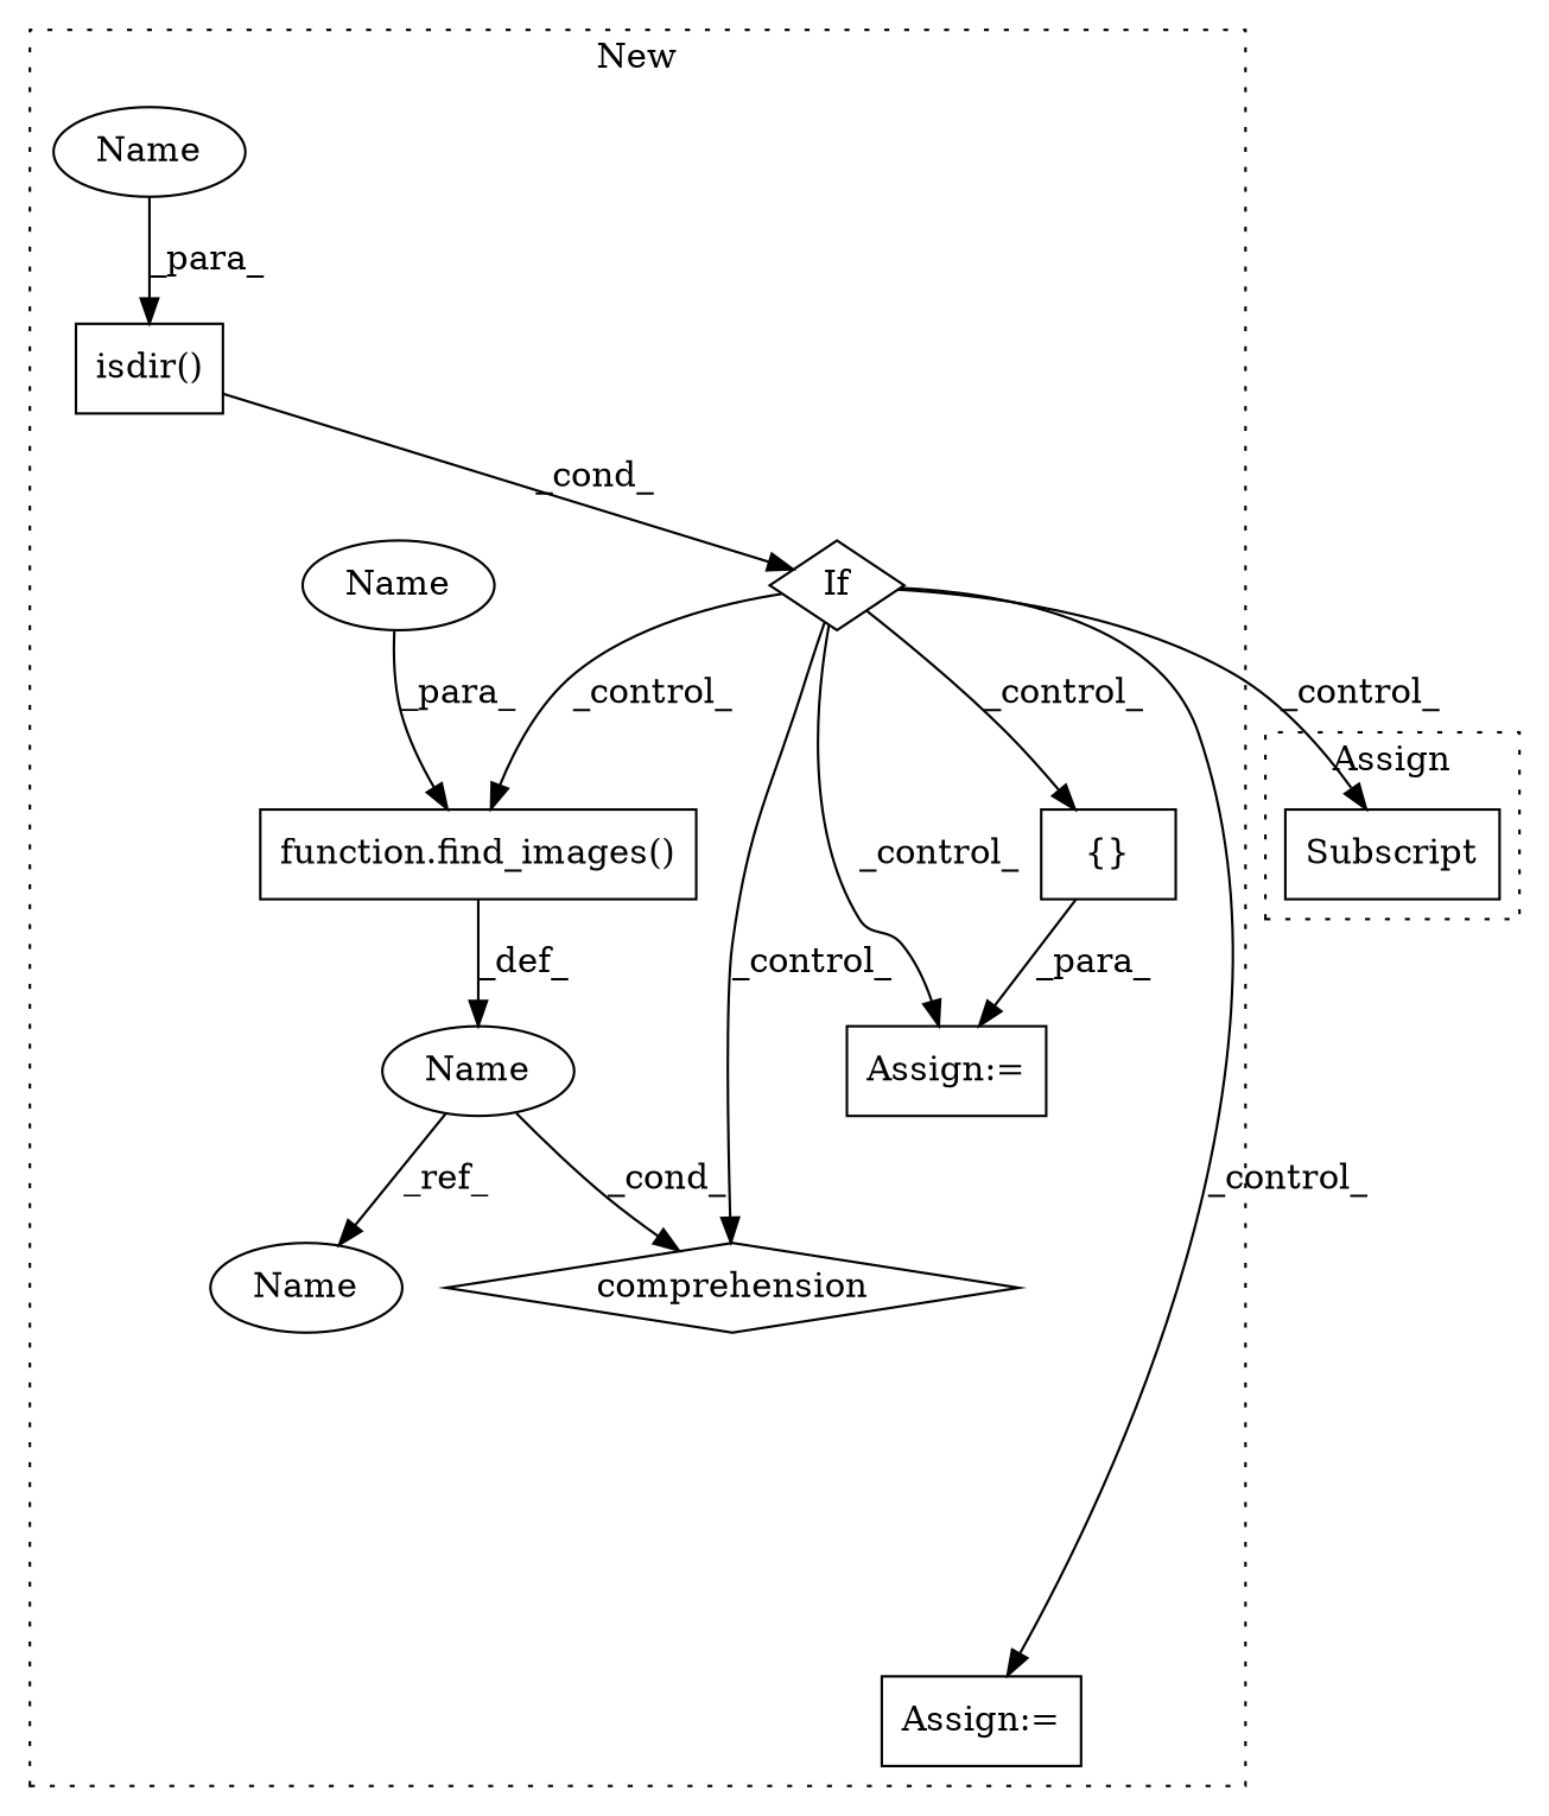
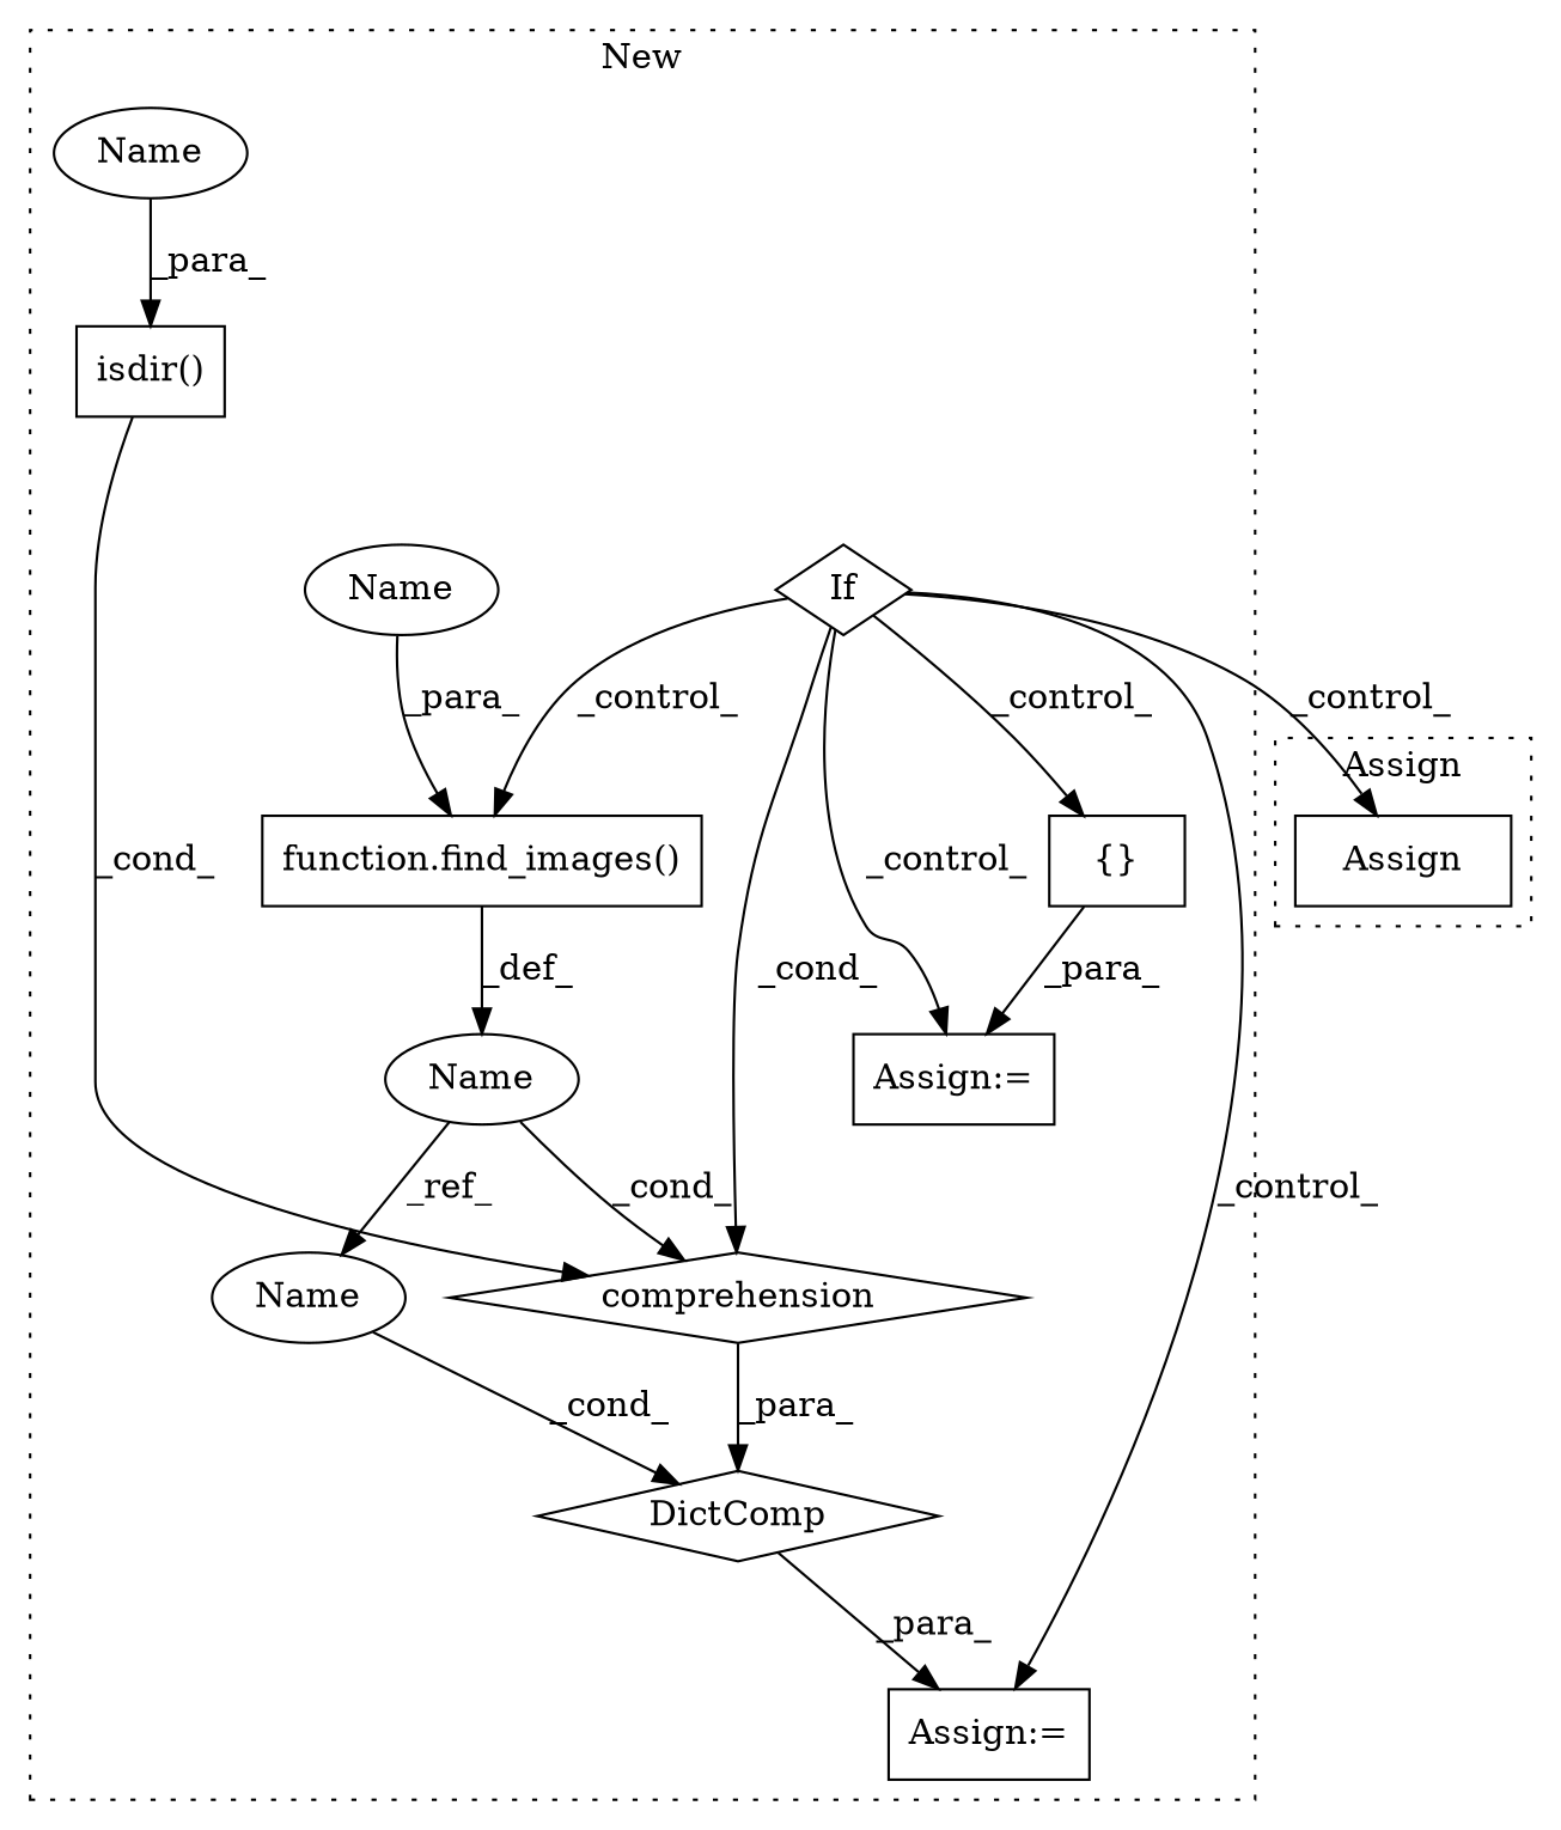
  digraph {
    node [a=87 l=3 shape=box]
    n1 [a=75 l="12,17" label="function.find_images()" s="1672,1693"]
    n2 [a=75 l="10,1" label="isdir()" s="1556,1575"]
    n3 [a=96 label=If s=1553 shape=diamond]
    n4 [a=95 l="2,1" label="{}" s="1748,1749"]
    n5 [a=45 label=comprehension s=1663 shape=diamond]
+   n6 [a=84 l=113 label=DictComp s=1599 shape=diamond]
    n7 [l=1 label=Name s=1667 shape=ellipse]
    n8 [a=68 label="Assign:=" s=1596]
    n9 [a=68 label="Assign:=" s=1745]
    n10 [l=9 label=Name s=1684 shape=ellipse]
    n11 [l=9 label=Name s=1566 shape=ellipse]
    n12 [l=1 label=Name s=1645 shape=ellipse]
-   n13 [a=63 l="21,0" label=Subscript s="2684,0"]
+   n13 [a=63 l="21,0" label=Assign s="2684,0"]
    subgraph cluster_1 {
      label=New
      style=dotted
      n1
      n2
      n3
      n4
      n5
+     n6
      n7
      n8
      n9
      n10
      n11
      n12
    }
    subgraph cluster_2 {
      label=Assign
      style=dotted
      n13
    }
    n1 -> n7 [label=_def_]
-   n2 -> n3 [label=_cond_]
+   n2 -> n5 [label=_cond_]
    n3 -> n1 [label=_control_]
    n3 -> n4 [label=_control_]
-   n3 -> n5 [label=_control_]
+   n3 -> n5 [label=_cond_]
    n3 -> n8 [label=_control_]
    n3 -> n9 [label=_control_]
    n3 -> n13 [label=_control_]
    n4 -> n9 [label=_para_]
+   n5 -> n6 [label=_para_]
+   n6 -> n8 [label=_para_]
    n7 -> n5 [label=_cond_]
    n7 -> n12 [label=_ref_]
    n10 -> n1 [label=_para_]
    n11 -> n2 [label=_para_]
+   n12 -> n6 [label=_cond_]
  }
